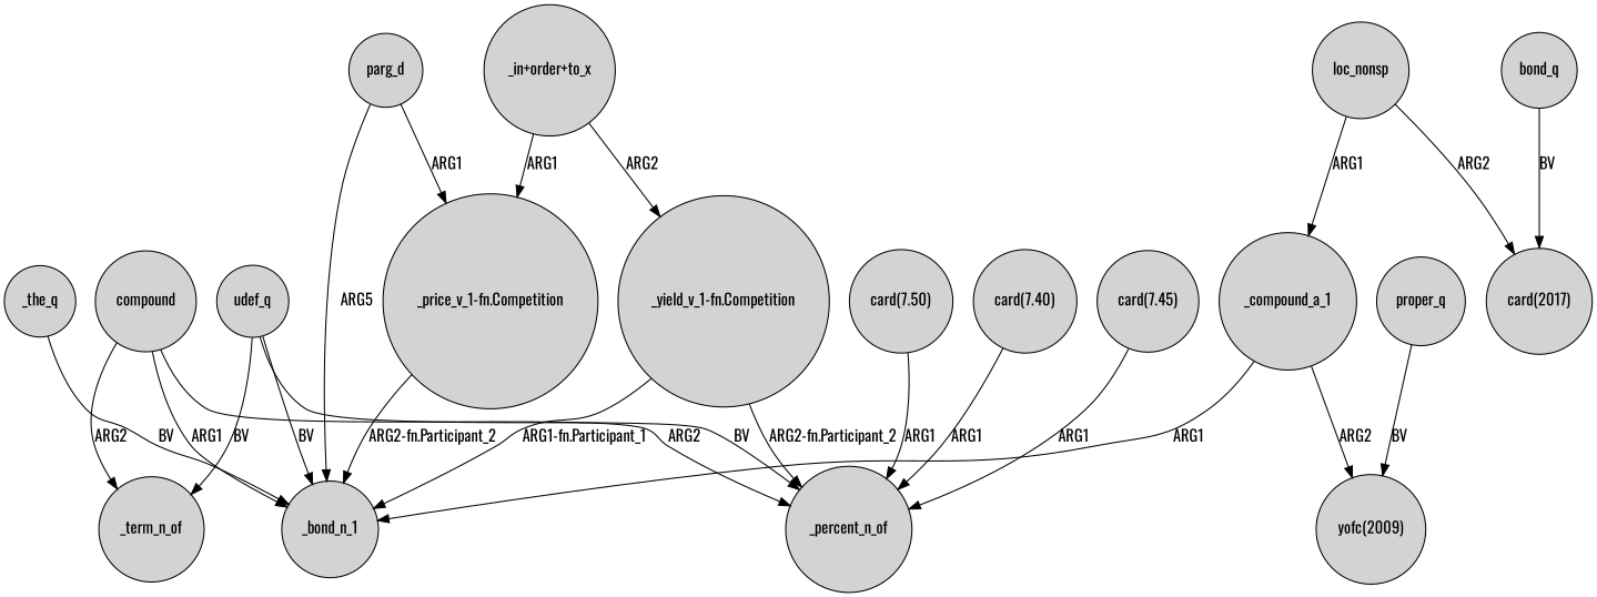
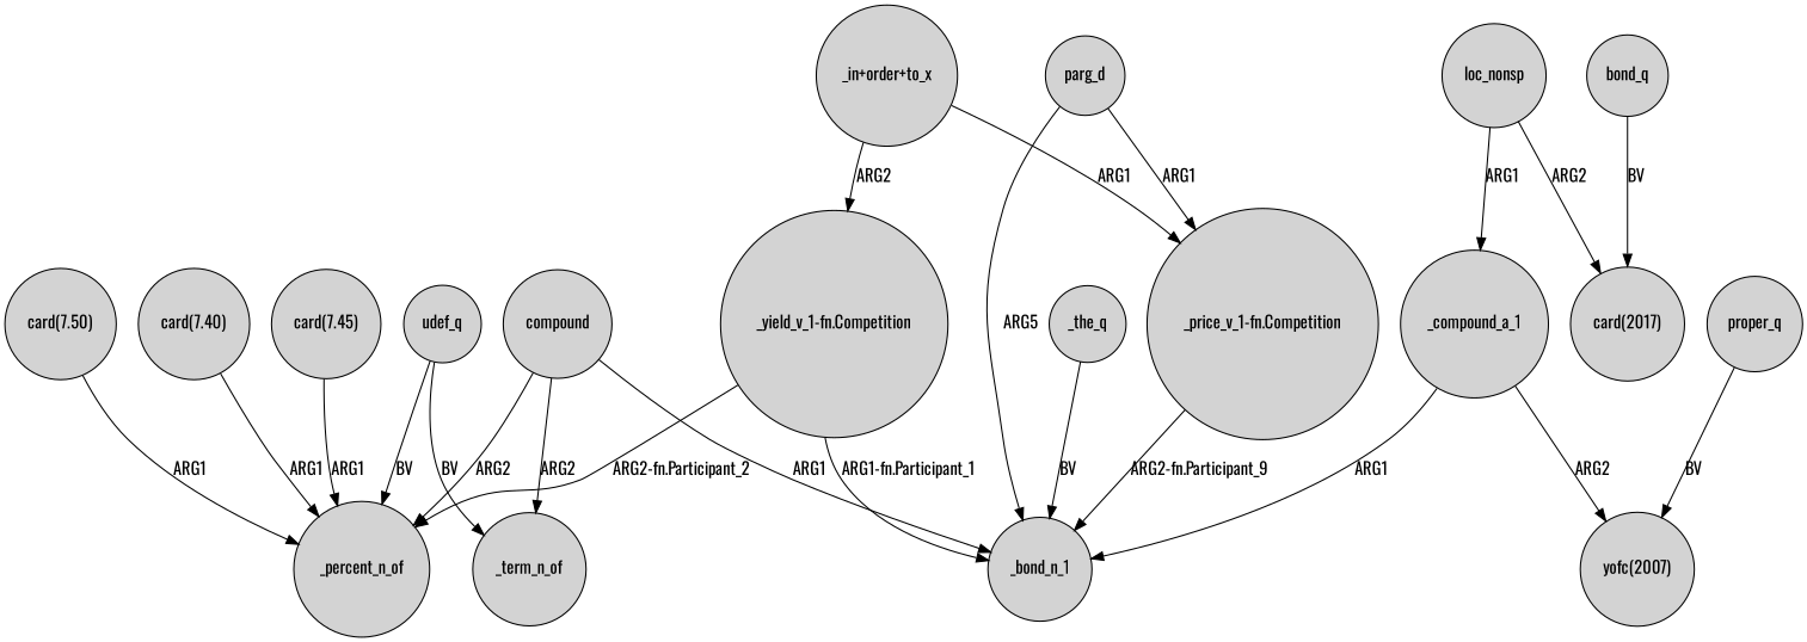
  digraph {
    fontname=Oswald
    node [fontname=Oswald shape=circle style=filled]
    edge [fontname=Oswald]
    udef_q
    _term_n_of
    _bond_n_1
    _percent_n_of
    parg_d
    "_price_v_1-fn.Competition"
    compound
    "card(7.40)"
    "_in+order+to_x"
    "_yield_v_1-fn.Competition"
    loc_nonsp
    "card(2017)"
    n13 [label=_compound_a_1]
-   "yofc(2009)"
+   "yofc(2009)" [label="yofc(2007)"]
    "card(7.45)"
    n16 [label=bond_q]
    "card(7.50)"
    proper_q
    _the_q
    udef_q -> _term_n_of [label=BV]
-   udef_q -> _bond_n_1 [label=BV]
    udef_q -> _percent_n_of [label=BV]
    parg_d -> _bond_n_1 [label=ARG5]
    parg_d -> "_price_v_1-fn.Competition" [label=ARG1]
-   "_price_v_1-fn.Competition" -> _bond_n_1 [label="ARG2-fn.Participant_2"]
+   "_price_v_1-fn.Competition" -> _bond_n_1 [label="ARG2-fn.Participant_9"]
    compound -> _term_n_of [label=ARG2]
    compound -> _bond_n_1 [label=ARG1]
    compound -> _percent_n_of [label=ARG2]
    "card(7.40)" -> _percent_n_of [label=ARG1]
    "_in+order+to_x" -> "_price_v_1-fn.Competition" [label=ARG1]
    "_in+order+to_x" -> "_yield_v_1-fn.Competition" [label=ARG2]
    "_yield_v_1-fn.Competition" -> _bond_n_1 [label="ARG1-fn.Participant_1"]
    "_yield_v_1-fn.Competition" -> _percent_n_of [label="ARG2-fn.Participant_2"]
    loc_nonsp -> "card(2017)" [label=ARG2]
    loc_nonsp -> n13 [label=ARG1]
    n13 -> _bond_n_1 [label=ARG1]
    n13 -> "yofc(2009)" [label=ARG2]
    "card(7.45)" -> _percent_n_of [label=ARG1]
    n16 -> "card(2017)" [label=BV]
    "card(7.50)" -> _percent_n_of [label=ARG1]
    proper_q -> "yofc(2009)" [label=BV]
    _the_q -> _bond_n_1 [label=BV]
  }
